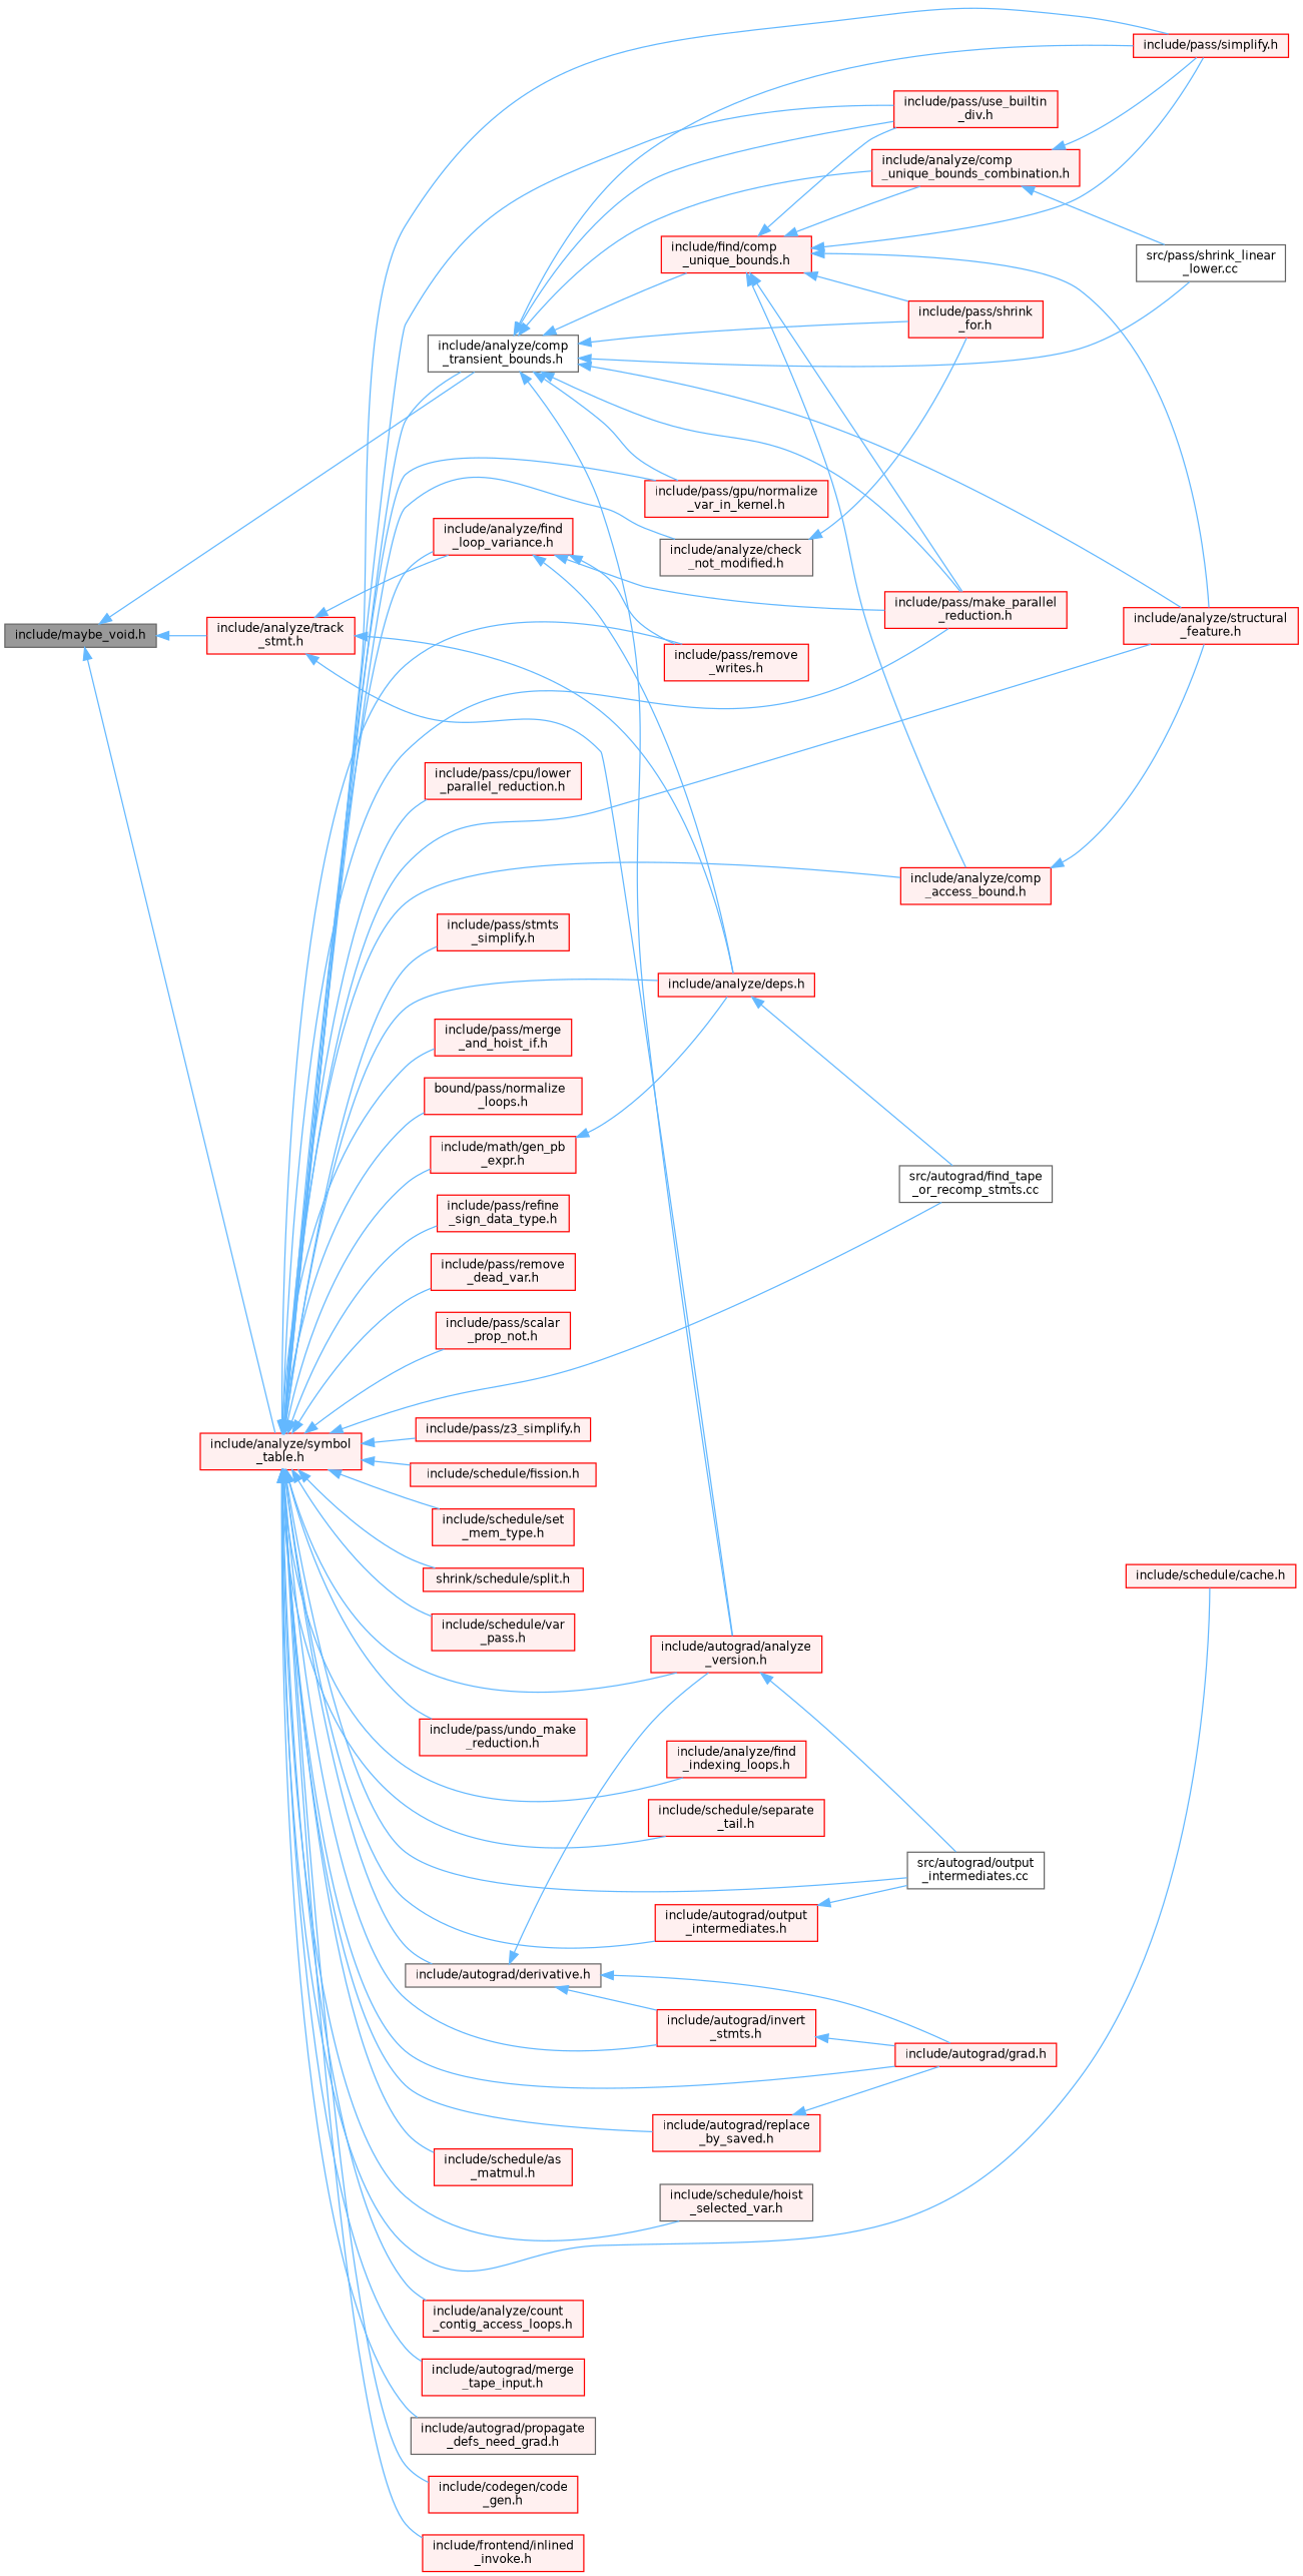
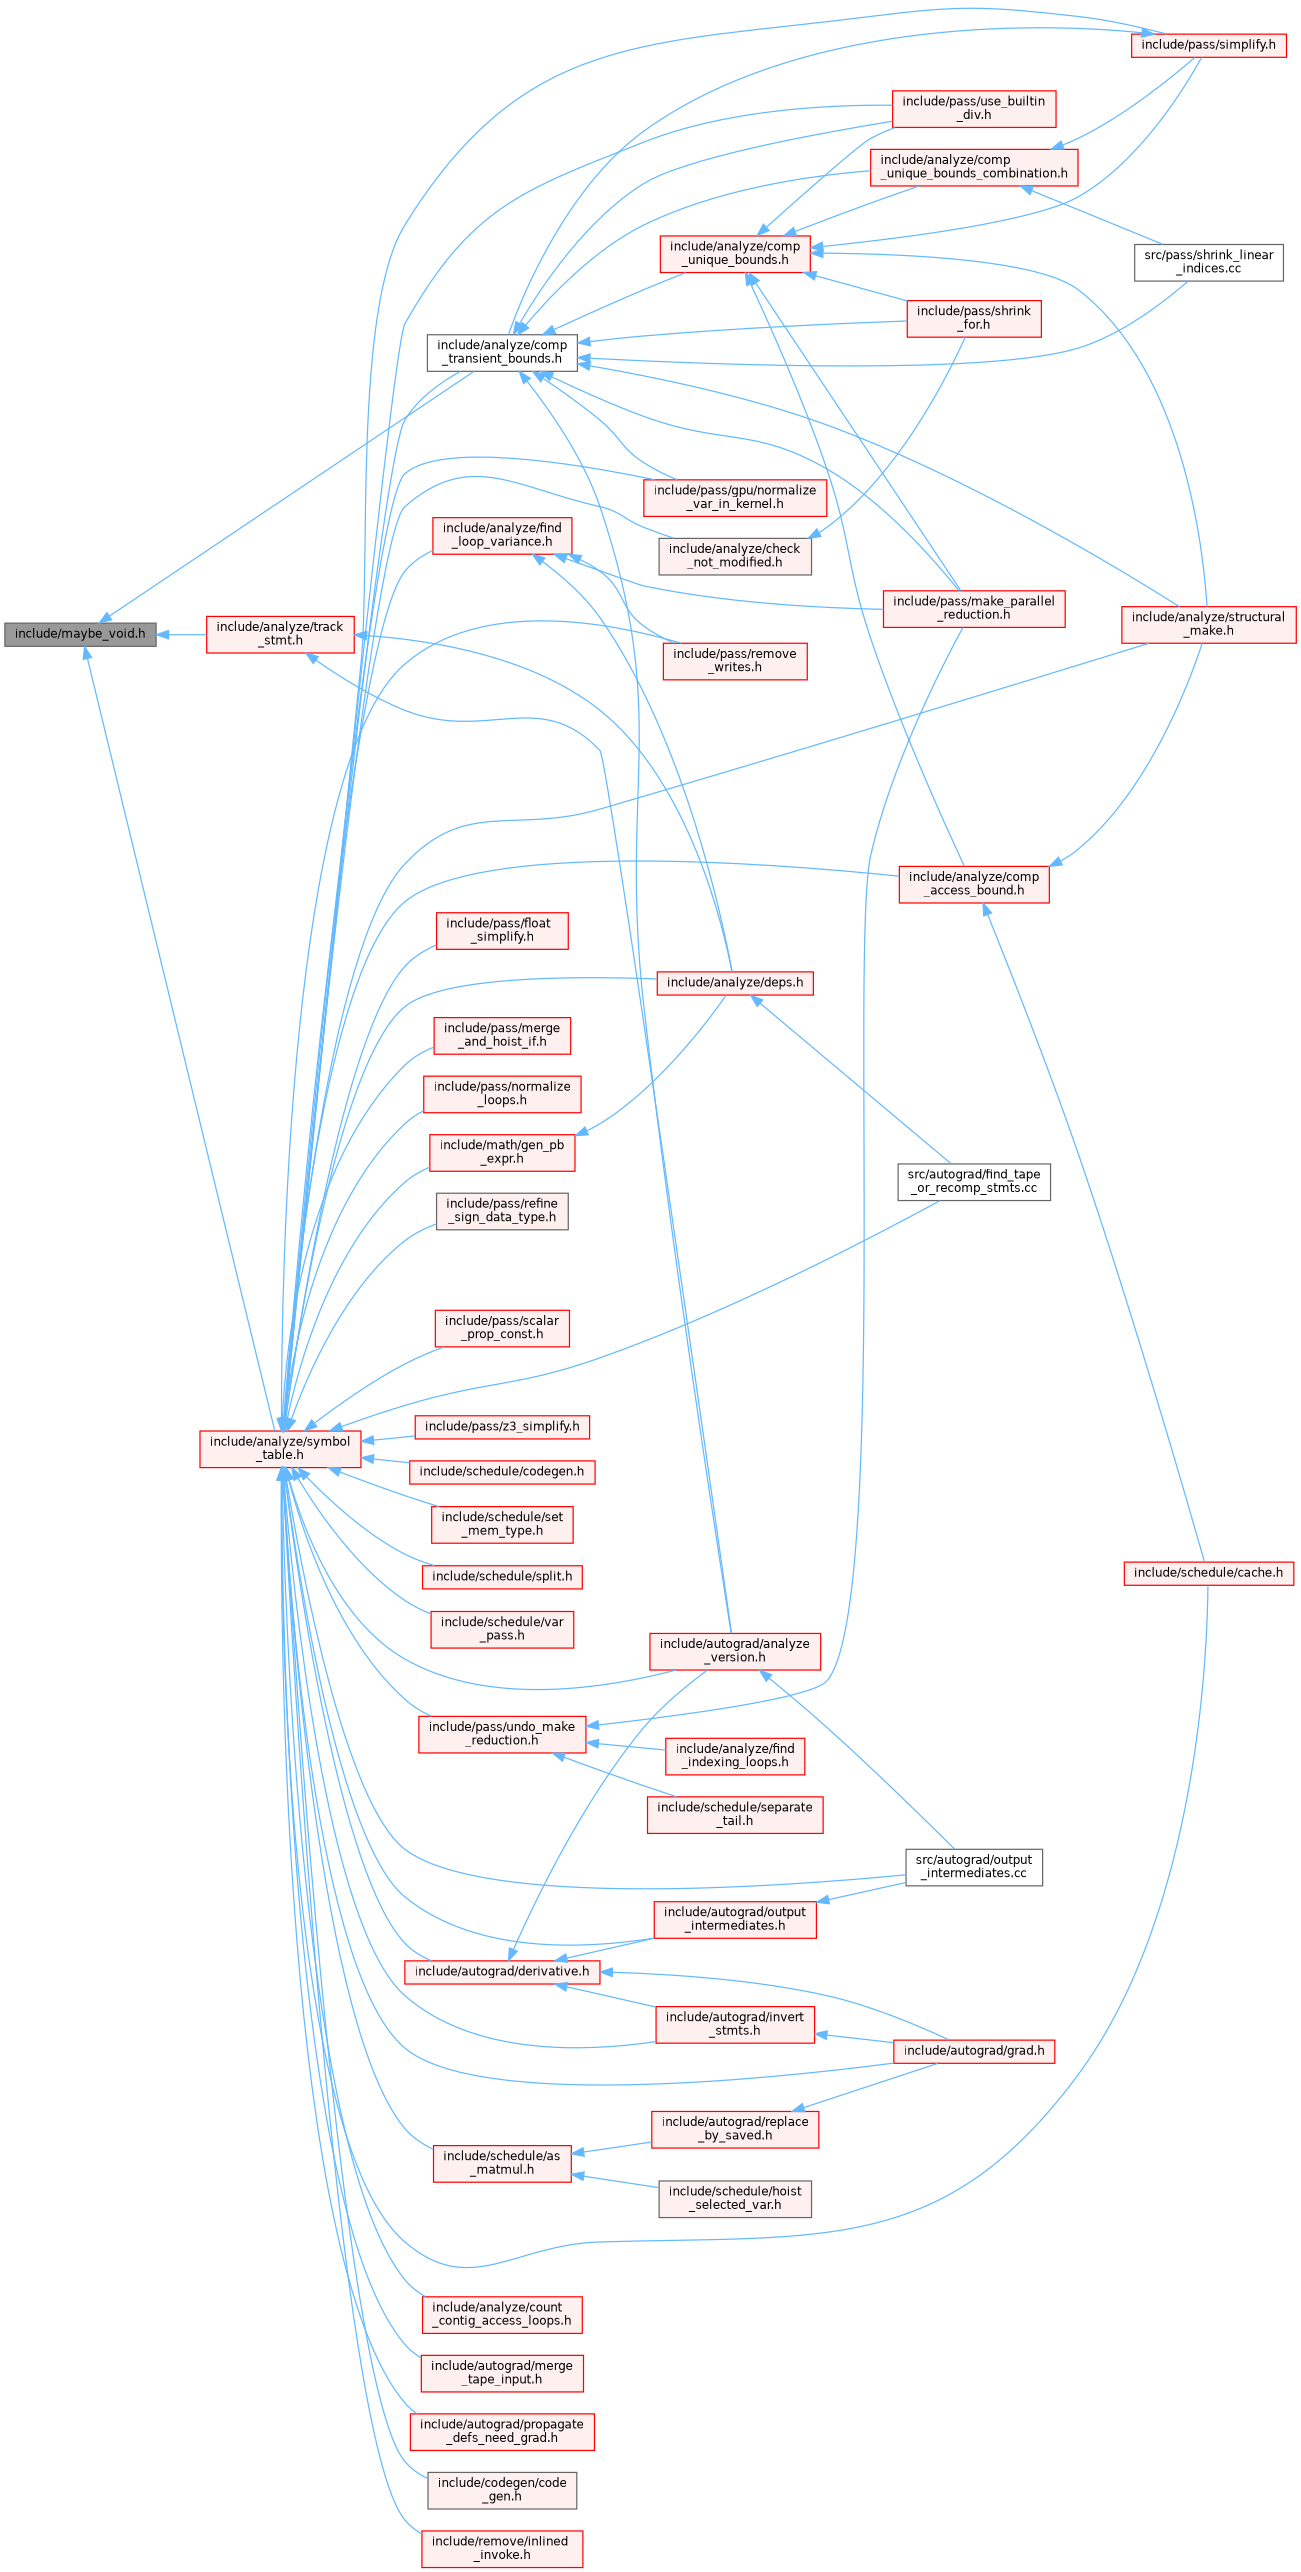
  digraph {
    rankdir=LR
    node [color=red fillcolor="#FFF0F0" fontname=Helvetica fontsize=10 shape=box style=filled]
    edge [color=steelblue1 dir=back fontname=Helvetica fontsize=10 labelfontname=Helvetica labelfontsize=10 style=solid]
    n1 [color=gray40 fillcolor=grey60 fontcolor=black height=0.2 label="include/maybe_void.h" width=0.4]
    n2 [color=grey40 fillcolor=white height=0.2 label="include/analyze/comp\l_transient_bounds.h" width=0.4]
    n3 [height=0.2 label="include/analyze/symbol\l_table.h" width=0.4]
    n4 [height=0.2 label="include/analyze/track\l_stmt.h" width=0.4]
-   n5 [height=0.2 label="include/find/comp\l_unique_bounds.h" width=0.4]
-   n6 [height=0.2 label="include/analyze/structural\l_feature.h" width=0.4]
+   n5 [height=0.2 label="include/analyze/comp\l_unique_bounds.h" width=0.4]
+   n6 [height=0.2 label="include/analyze/structural\l_make.h" width=0.4]
    n7 [height=0.2 label="include/analyze/comp\l_unique_bounds_combination.h" width=0.4]
    n8 [height=0.2 label="include/pass/simplify.h" width=0.4]
-   n9 [color=grey40 fillcolor=white height=0.2 label="src/pass/shrink_linear\l_lower.cc" width=0.4]
+   n9 [color=grey40 fillcolor=white height=0.2 label="src/pass/shrink_linear\l_indices.cc" width=0.4]
    n10 [height=0.2 label="include/pass/make_parallel\l_reduction.h" width=0.4]
    n11 [height=0.2 label="include/pass/shrink\l_for.h" width=0.4]
    n12 [height=0.2 label="include/pass/use_builtin\l_div.h" width=0.4]
    n13 [height=0.2 label="include/autograd/analyze\l_version.h" width=0.4]
    n14 [height=0.2 label="include/pass/gpu/normalize\l_var_in_kernel.h" width=0.4]
    n15 [height=0.2 label="include/analyze/comp\l_access_bound.h" width=0.4]
    n16 [height=0.2 label="include/schedule/cache.h" width=0.4]
    n17 [color=grey40 fillcolor=white height=0.2 label="src/autograd/output\l_intermediates.cc" width=0.4]
    n18 [color=grey40 height=0.2 label="include/analyze/check\l_not_modified.h" width=0.4]
    n19 [height=0.2 label="include/analyze/count\l_contig_access_loops.h" width=0.4]
    n20 [height=0.2 label="include/analyze/deps.h" width=0.4]
    n21 [color=grey40 fillcolor=white height=0.2 label="src/autograd/find_tape\l_or_recomp_stmts.cc" width=0.4]
    n22 [height=0.2 label="include/analyze/find\l_indexing_loops.h" width=0.4]
    n23 [height=0.2 label="include/analyze/find\l_loop_variance.h" width=0.4]
    n24 [height=0.2 label="include/pass/remove\l_writes.h" width=0.4]
-   n25 [color=grey40 height=0.2 label="include/autograd/derivative.h" width=0.4]
+   n25 [height=0.2 label="include/autograd/derivative.h" width=0.4]
    n26 [height=0.2 label="include/autograd/grad.h" width=0.4]
    n27 [height=0.2 label="include/autograd/invert\l_stmts.h" width=0.4]
    n28 [height=0.2 label="include/autograd/output\l_intermediates.h" width=0.4]
    n29 [height=0.2 label="include/autograd/merge\l_tape_input.h" width=0.4]
-   n30 [color=grey40 height=0.2 label="include/autograd/propagate\l_defs_need_grad.h" width=0.4]
+   n30 [height=0.2 label="include/autograd/propagate\l_defs_need_grad.h" width=0.4]
    n31 [height=0.2 label="include/autograd/replace\l_by_saved.h" width=0.4]
-   n32 [height=0.2 label="include/codegen/code\l_gen.h" width=0.4]
-   n33 [height=0.2 label="include/frontend/inlined\l_invoke.h" width=0.4]
+   n32 [color=grey40 height=0.2 label="include/codegen/code\l_gen.h" width=0.4]
+   n33 [height=0.2 label="include/remove/inlined\l_invoke.h" width=0.4]
    n34 [height=0.2 label="include/math/gen_pb\l_expr.h" width=0.4]
-   n35 [height=0.2 label="include/pass/cpu/lower\l_parallel_reduction.h" width=0.4]
-   n36 [height=0.2 label="include/pass/stmts\l_simplify.h" width=0.4]
+   n36 [height=0.2 label="include/pass/float\l_simplify.h" width=0.4]
    n37 [height=0.2 label="include/pass/merge\l_and_hoist_if.h" width=0.4]
-   n38 [height=0.2 label="bound/pass/normalize\l_loops.h" width=0.4]
-   n39 [height=0.2 label="include/pass/refine\l_sign_data_type.h" width=0.4]
-   n40 [height=0.2 label="include/pass/remove\l_dead_var.h" width=0.4]
-   n41 [height=0.2 label="include/pass/scalar\l_prop_not.h" width=0.4]
+   n38 [height=0.2 label="include/pass/normalize\l_loops.h" width=0.4]
+   n39 [color=grey40 height=0.2 label="include/pass/refine\l_sign_data_type.h" width=0.4]
+   n41 [height=0.2 label="include/pass/scalar\l_prop_const.h" width=0.4]
    n42 [height=0.2 label="include/pass/undo_make\l_reduction.h" width=0.4]
    n43 [height=0.2 label="include/pass/z3_simplify.h" width=0.4]
    n44 [height=0.2 label="include/schedule/as\l_matmul.h" width=0.4]
-   n45 [height=0.2 label="include/schedule/fission.h" width=0.4]
+   n45 [height=0.2 label="include/schedule/codegen.h" width=0.4]
    n46 [color=grey40 height=0.2 label="include/schedule/hoist\l_selected_var.h" width=0.4]
    n47 [height=0.2 label="include/schedule/separate\l_tail.h" width=0.4]
    n48 [height=0.2 label="include/schedule/set\l_mem_type.h" width=0.4]
-   n49 [height=0.2 label="shrink/schedule/split.h" width=0.4]
+   n49 [height=0.2 label="include/schedule/split.h" width=0.4]
    n50 [height=0.2 label="include/schedule/var\l_pass.h" width=0.4]
    n1 -> n2
    n1 -> n3
    n1 -> n4
    n2 -> n5
    n2 -> n6
    n2 -> n7
-   n2 -> n8
+   n8 -> n2
    n2 -> n9
    n2 -> n10
    n2 -> n11
    n2 -> n12
    n2 -> n13
    n2 -> n14
    n3 -> n2
    n3 -> n6
    n3 -> n8
-   n3 -> n10
+   n42 -> n10
    n3 -> n12
    n3 -> n13
    n3 -> n14
    n3 -> n15
    n3 -> n16
    n3 -> n17
    n3 -> n18
    n3 -> n19
    n3 -> n20
    n3 -> n21
-   n3 -> n22
+   n42 -> n22
    n3 -> n23
    n3 -> n24
    n3 -> n25
    n3 -> n26
    n3 -> n27
    n3 -> n28
    n3 -> n29
    n3 -> n30
-   n3 -> n31
+   n44 -> n31
    n3 -> n32
    n3 -> n33
    n3 -> n34
-   n3 -> n35
    n3 -> n36
    n3 -> n37
    n3 -> n38
    n3 -> n39
-   n3 -> n40
    n3 -> n41
    n3 -> n42
    n3 -> n43
    n3 -> n44
    n3 -> n45
-   n3 -> n46
-   n3 -> n47
+   n44 -> n46
+   n42 -> n47
    n3 -> n48
    n3 -> n49
    n3 -> n50
    n4 -> n13
    n4 -> n20
-   n4 -> n23
    n5 -> n6
    n5 -> n7
    n5 -> n8
    n5 -> n10
    n5 -> n11
    n5 -> n12
    n5 -> n15
    n7 -> n8
    n7 -> n9
    n13 -> n17
    n15 -> n6
+   n15 -> n16
    n18 -> n11
    n20 -> n21
    n23 -> n10
    n23 -> n20
    n23 -> n24
    n25 -> n13
    n25 -> n26
    n25 -> n27
+   n25 -> n28
    n27 -> n26
    n28 -> n17
    n31 -> n26
    n34 -> n20
  }
